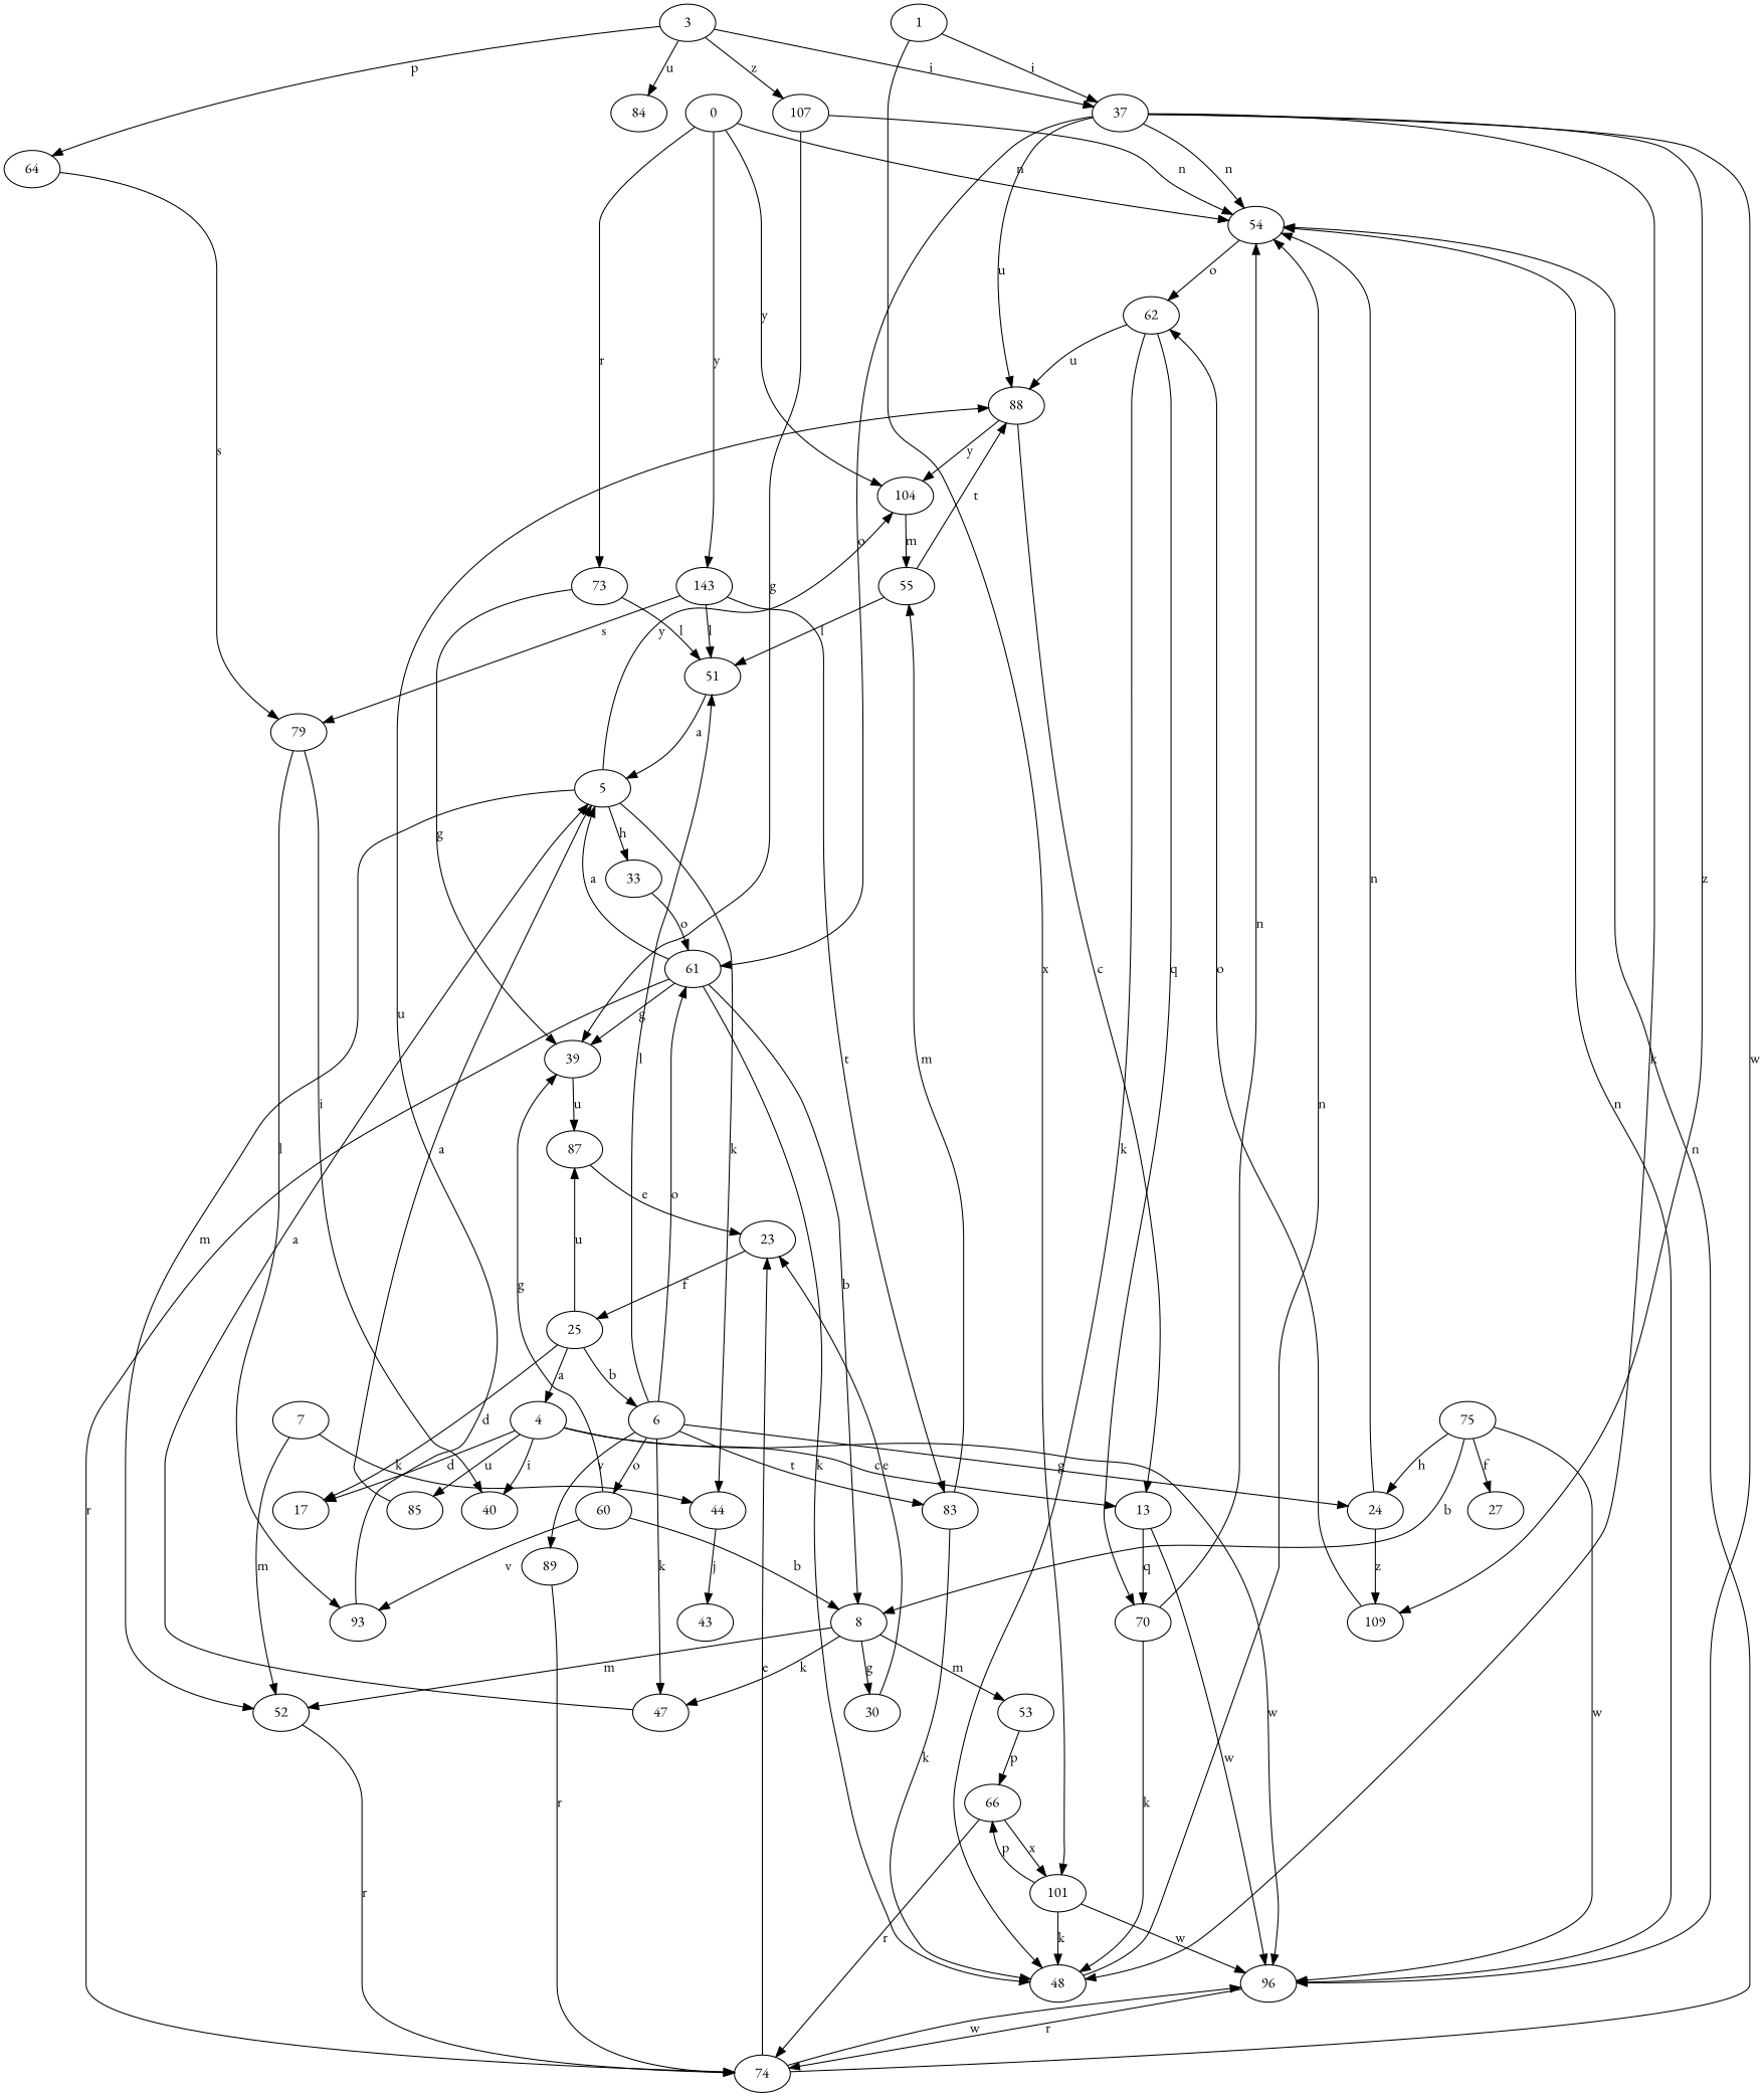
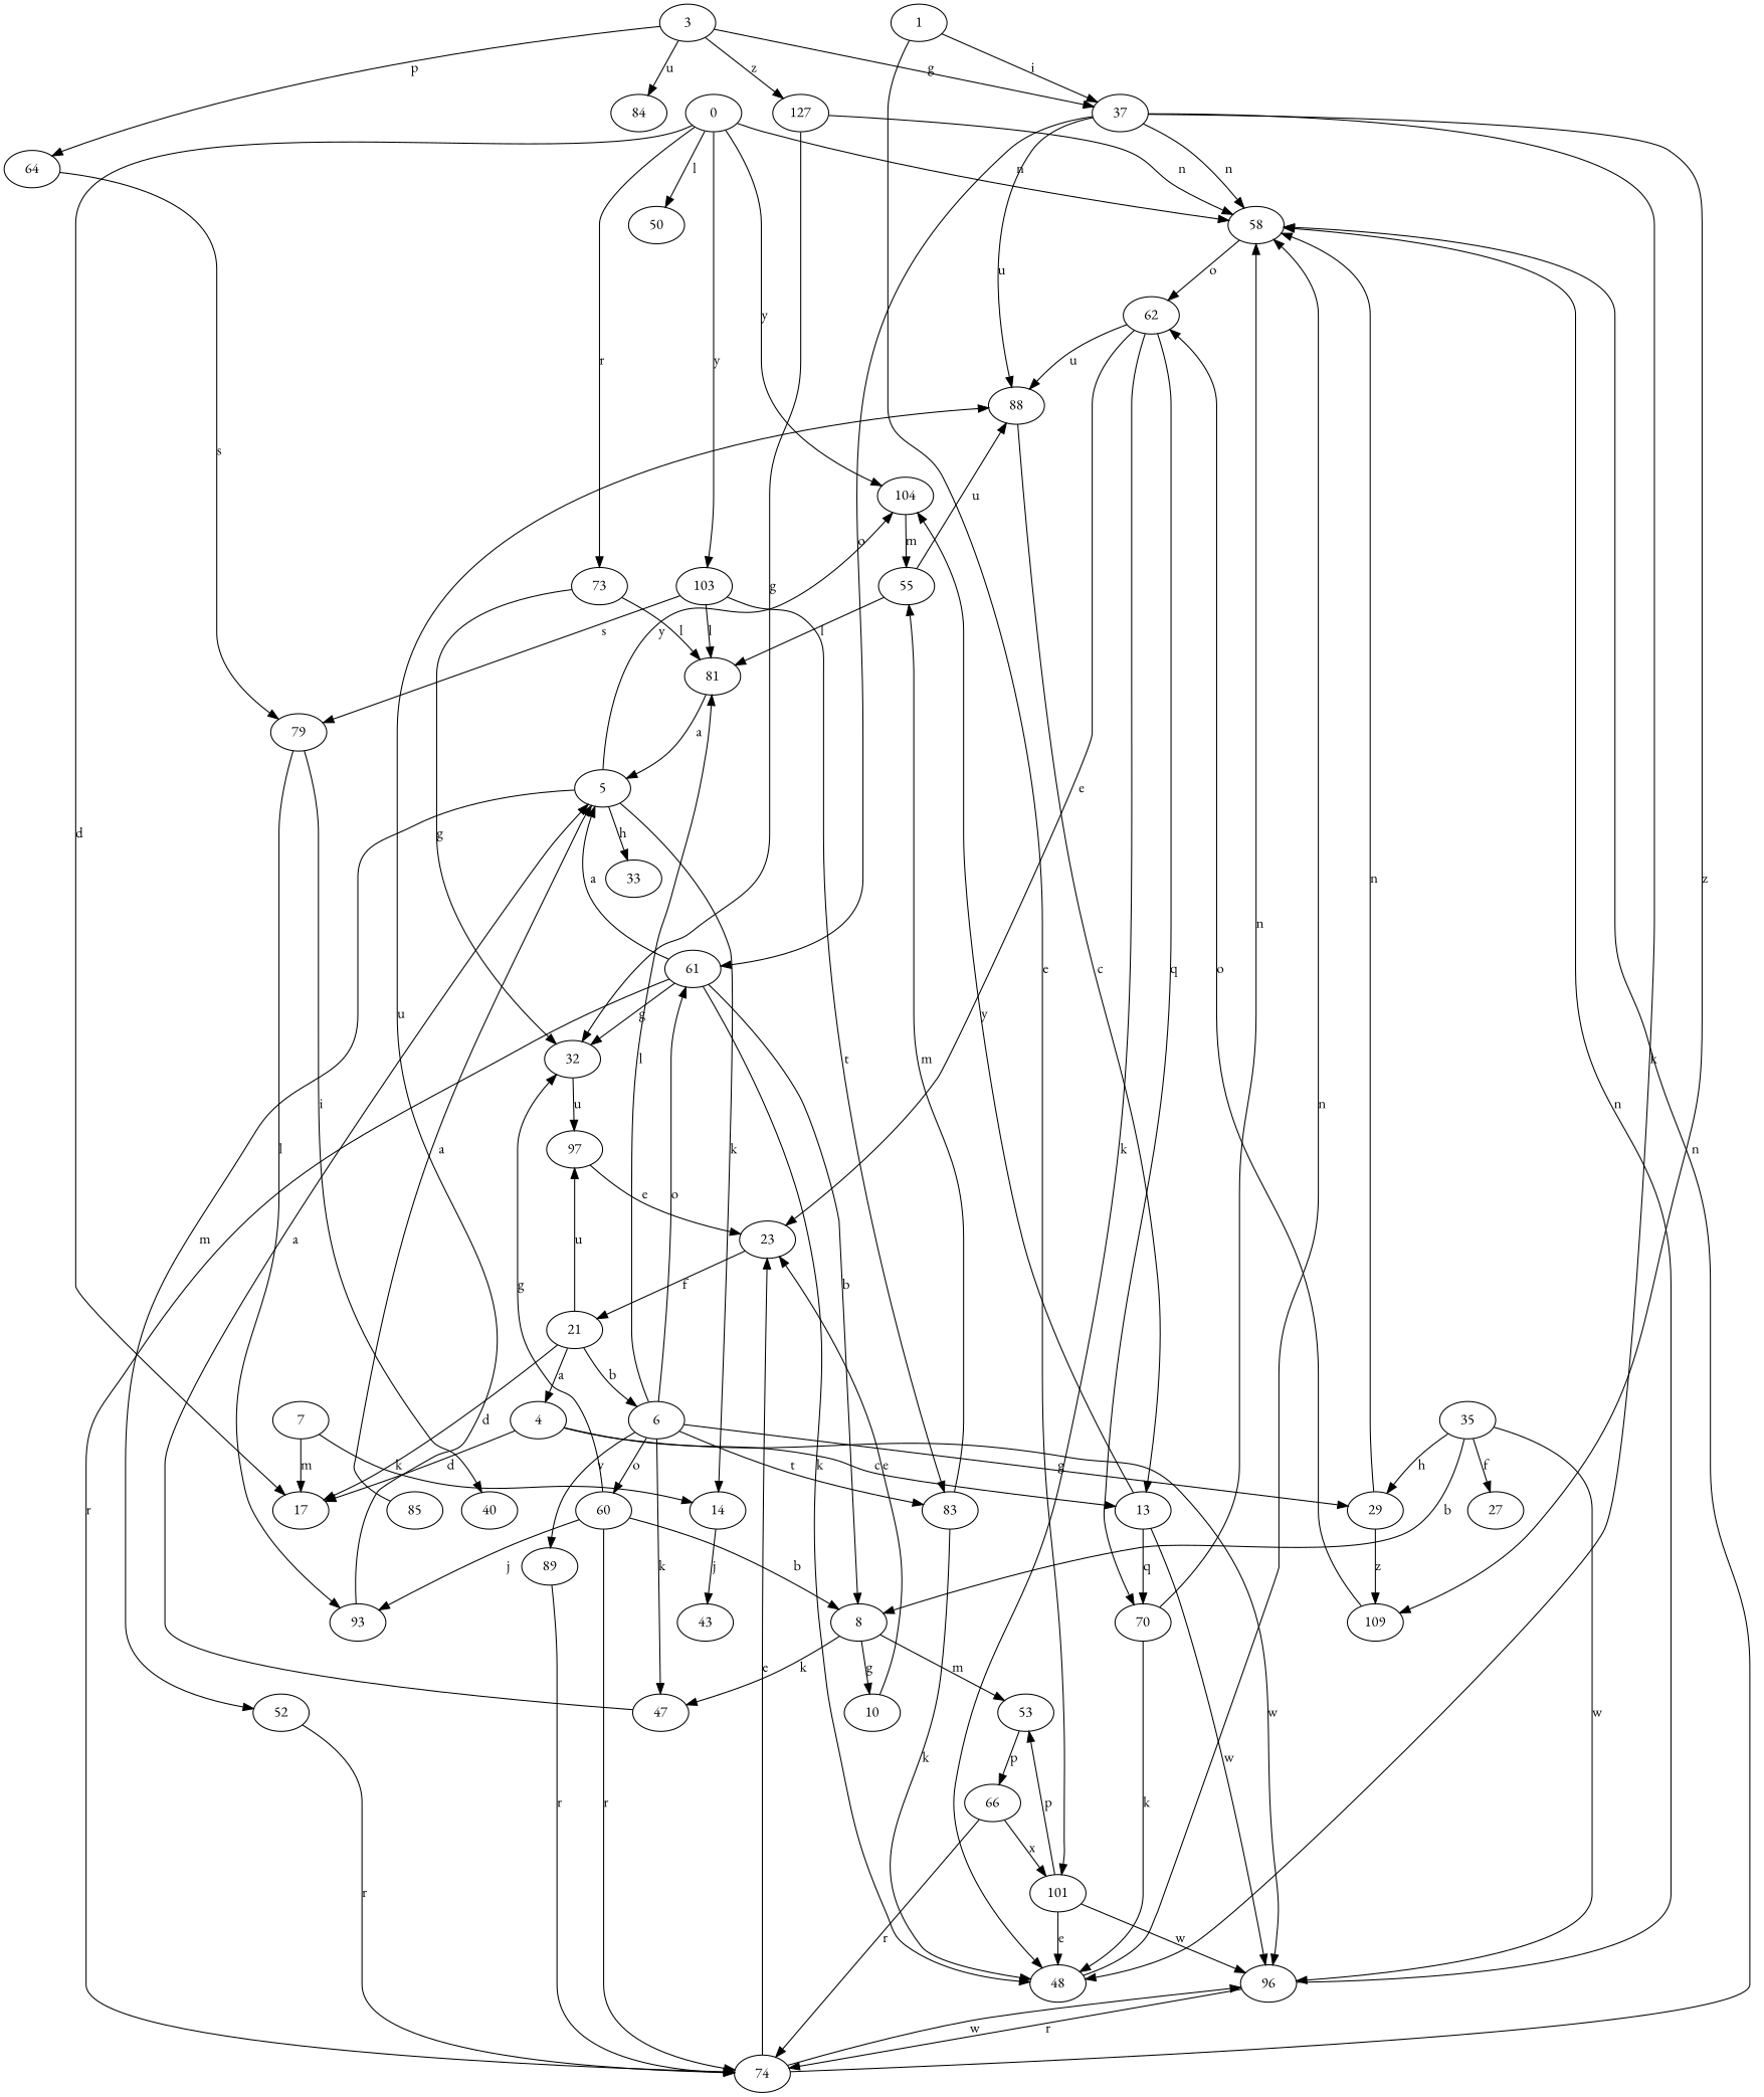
  strict digraph {
    fontname="EB Garamond"
    node [fontname="EB Garamond"]
    edge [fontname="EB Garamond"]
    0
    17
-   58 [label=54]
+   50
+   58
    73
-   103 [label=143]
+   103
    104
    62
-   51
-   32 [label=39]
+   51 [label=81]
+   32
    83
    79
    55
    1
    37
    101
    96
    61
    109
    48
    88
    66
    n23 [label=7]
-   44
+   44 [label=14]
    52
    43
    74
    3
    64
    84
-   107
+   107 [label=127]
    4
    13
    40
    85
    70
    5
    33
    6
-   29 [label=24]
+   29
    47
    60
    89
    8
    93
-   30
+   30 [label=10]
    53
    n48 [label=23]
-   21 [label=25]
-   87
-   35 [label=75]
+   21
+   87 [label=97]
+   35
    27
+   0 -> 17 [label=d]
+   0 -> 50 [label=l]
    0 -> 58 [label=n]
    0 -> 73 [label=r]
    0 -> 103 [label=y]
    0 -> 104 [label=y]
    58 -> 62 [label=o]
    73 -> 51 [label=l]
    73 -> 32 [label=g]
    103 -> 51 [label=l]
    103 -> 83 [label=t]
    103 -> 79 [label=s]
    104 -> 55 [label=m]
    62 -> 48 [label=k]
    62 -> 88 [label=u]
    62 -> 70 [label=q]
+   62 -> n48 [label=e]
    51 -> 5 [label=a]
    32 -> 87 [label=u]
    83 -> 55 [label=m]
    83 -> 48 [label=k]
    79 -> 40 [label=i]
    79 -> 93 [label=l]
    55 -> 51 [label=l]
-   55 -> 88 [label=t]
+   55 -> 88 [label=u]
    1 -> 37 [label=i]
-   1 -> 101 [label=x]
+   1 -> 101 [label=e]
    37 -> 58 [label=n]
-   37 -> 96 [label=w]
    37 -> 61 [label=o]
    37 -> 109 [label=z]
    37 -> 48 [label=k]
    37 -> 88 [label=u]
    101 -> 96 [label=w]
-   101 -> 48 [label=k]
-   101 -> 66 [label=p]
+   101 -> 48 [label=e]
+   101 -> 53 [label=p]
    96 -> 58 [label=n]
    96 -> 74 [label=r]
    61 -> 32 [label=g]
    61 -> 48 [label=k]
    61 -> 74 [label=r]
    61 -> 5 [label=a]
    61 -> 8 [label=b]
    109 -> 62 [label=o]
    48 -> 58 [label=n]
    88 -> 13 [label=c]
    66 -> 101 [label=x]
    66 -> 74 [label=r]
    n23 -> 44 [label=k]
-   n23 -> 52 [label=m]
+   n23 -> 17 [label=m]
    44 -> 43 [label=j]
    52 -> 74 [label=r]
    74 -> 58 [label=n]
    74 -> 96 [label=w]
    74 -> n48 [label=e]
-   3 -> 37 [label=i]
+   3 -> 37 [label=g]
    3 -> 64 [label=p]
    3 -> 84 [label=u]
    3 -> 107 [label=z]
    64 -> 79 [label=s]
    107 -> 58 [label=n]
    107 -> 32 [label=g]
    4 -> 17 [label=d]
    4 -> 96 [label=w]
    4 -> 13 [label=c]
-   4 -> 40 [label=i]
-   4 -> 85 [label=u]
-   88 -> 104 [label=y]
+   13 -> 104 [label=y]
    13 -> 96 [label=w]
    13 -> 70 [label=q]
    85 -> 5 [label=a]
    70 -> 58 [label=n]
    70 -> 48 [label=k]
    5 -> 104 [label=y]
    5 -> 44 [label=k]
    5 -> 52 [label=m]
    5 -> 33 [label=h]
-   33 -> 61 [label=o]
    6 -> 51 [label=l]
    6 -> 83 [label=t]
    6 -> 61 [label=o]
    6 -> 29 [label=g]
    6 -> 47 [label=k]
    6 -> 60 [label=o]
    6 -> 89 [label=v]
    29 -> 58 [label=n]
    29 -> 109 [label=z]
    47 -> 5 [label=a]
    60 -> 32 [label=g]
+   60 -> 74 [label=r]
    60 -> 8 [label=b]
-   60 -> 93 [label=v]
+   60 -> 93 [label=j]
    89 -> 74 [label=r]
-   8 -> 52 [label=m]
    8 -> 47 [label=k]
    8 -> 30 [label=g]
    8 -> 53 [label=m]
    93 -> 88 [label=u]
    30 -> n48 [label=e]
    53 -> 66 [label=p]
    n48 -> 21 [label=f]
    21 -> 17 [label=d]
    21 -> 4 [label=a]
    21 -> 6 [label=b]
    21 -> 87 [label=u]
    87 -> n48 [label=e]
    35 -> 96 [label=w]
    35 -> 29 [label=h]
    35 -> 8 [label=b]
    35 -> 27 [label=f]
  }
